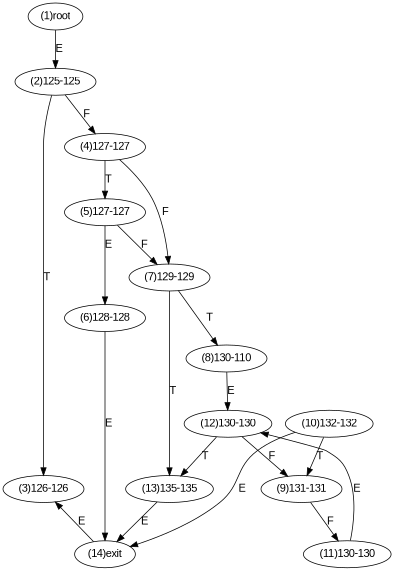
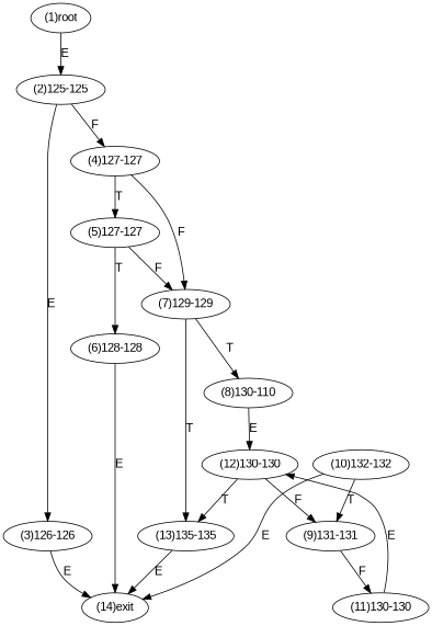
  digraph {
    fontname="Liberation Sans"
    node [fontname="Liberation Sans"]
    edge [fontname="Liberation Sans"]
    n1 [label="(1)root"]
    n2 [label="(2)125-125"]
    n3 [label="(3)126-126"]
    n4 [label="(4)127-127"]
    n5 [label="(14)exit"]
    n6 [label="(5)127-127"]
    n7 [label="(7)129-129"]
    n8 [label="(6)128-128"]
    n9 [label="(8)130-110"]
    n10 [label="(13)135-135"]
    n11 [label="(12)130-130"]
    n12 [label="(9)131-131"]
    n13 [label="(11)130-130"]
    n14 [label="(10)132-132"]
    n1 -> n2 [label=E]
-   n2 -> n3 [label=T]
+   n2 -> n3 [label=E]
    n2 -> n4 [label=F]
-   n5 -> n3 [label=E]
+   n3 -> n5 [label=E]
    n4 -> n6 [label=T]
    n4 -> n7 [label=F]
    n6 -> n7 [label=F]
-   n6 -> n8 [label=E]
+   n6 -> n8 [label=T]
    n7 -> n9 [label=T]
    n7 -> n10 [label=T]
    n8 -> n5 [label=E]
    n9 -> n11 [label=E]
    n10 -> n5 [label=E]
    n11 -> n10 [label=T]
    n11 -> n12 [label=F]
    n12 -> n13 [label=F]
    n13 -> n11 [label=E]
    n14 -> n5 [label=E]
    n14 -> n12 [label=T]
  }
